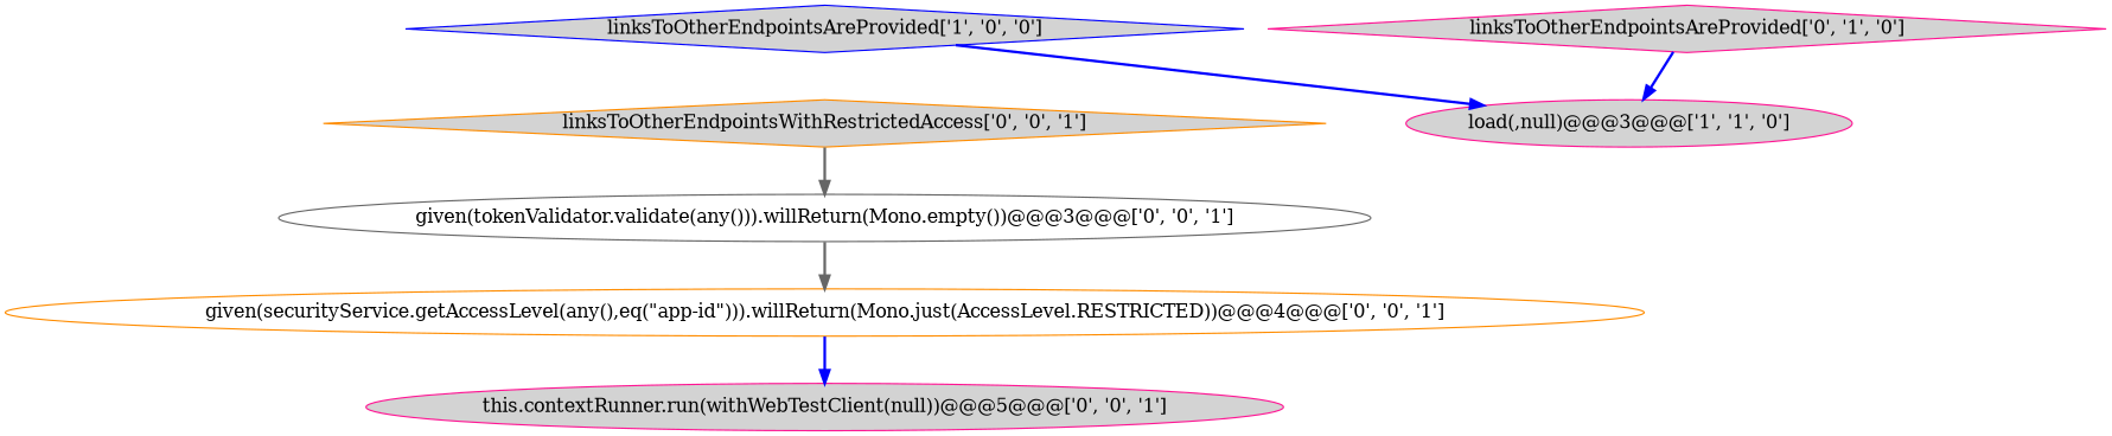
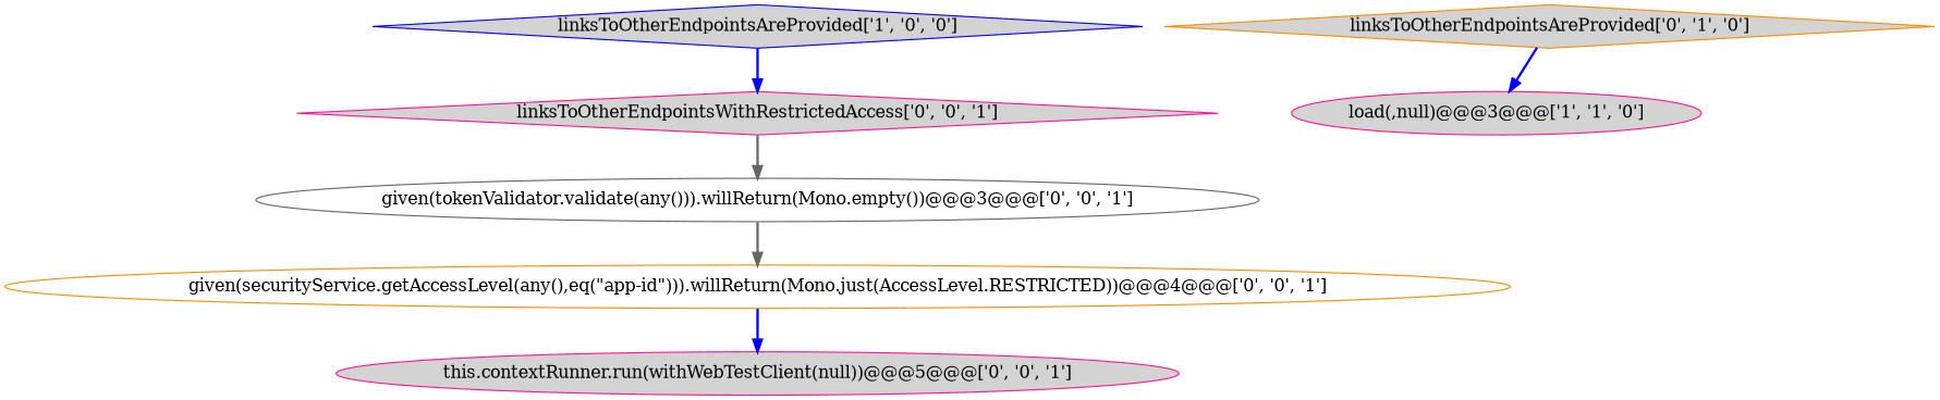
  digraph {
    node [color=deeppink fillcolor=lightgray shape=ellipse style=filled]
    edge [color=blue style=bold]
    n1 [color=gray40 fillcolor=white label="given(tokenValidator.validate(any())).willReturn(Mono.empty())@@@3@@@['0', '0', '1']"]
    n2 [color=darkorange fillcolor=white label="given(securityService.getAccessLevel(any(),eq(\"app-id\"))).willReturn(Mono.just(AccessLevel.RESTRICTED))@@@4@@@['0', '0', '1']"]
    n3 [label="this.contextRunner.run(withWebTestClient(null))@@@5@@@['0', '0', '1']"]
-   n4 [color=darkorange label="linksToOtherEndpointsWithRestrictedAccess['0', '0', '1']" shape=diamond]
+   n4 [label="linksToOtherEndpointsWithRestrictedAccess['0', '0', '1']" shape=diamond]
    n5 [color=blue label="linksToOtherEndpointsAreProvided['1', '0', '0']" shape=diamond]
    n6 [label="load(,null)@@@3@@@['1', '1', '0']"]
-   n7 [label="linksToOtherEndpointsAreProvided['0', '1', '0']" shape=diamond]
+   n7 [color=darkorange label="linksToOtherEndpointsAreProvided['0', '1', '0']" shape=diamond]
    n1 -> n2 [color=gray40]
    n2 -> n3
    n4 -> n1 [color=gray40]
-   n5 -> n6
+   n5 -> n4
    n7 -> n6
  }
